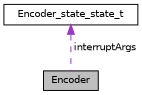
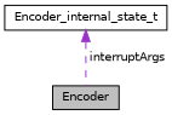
  digraph {
    node [color=black fontname=Helvetica fontsize=10 shape=record style=filled]
    n1 [fillcolor=grey75 fontcolor=black height=0.2 label=Encoder width=0.4]
-   n2 [fillcolor=white height=0.2 label=Encoder_state_state_t width=0.4]
+   n2 [fillcolor=white height=0.2 label=Encoder_internal_state_t width=0.4]
    n2 -> n1 [color=darkorchid3 dir=back fontname=Helvetica fontsize=10 label=" interruptArgs" labelfontname=Helvetica labelfontsize=10 style=dashed]
  }
